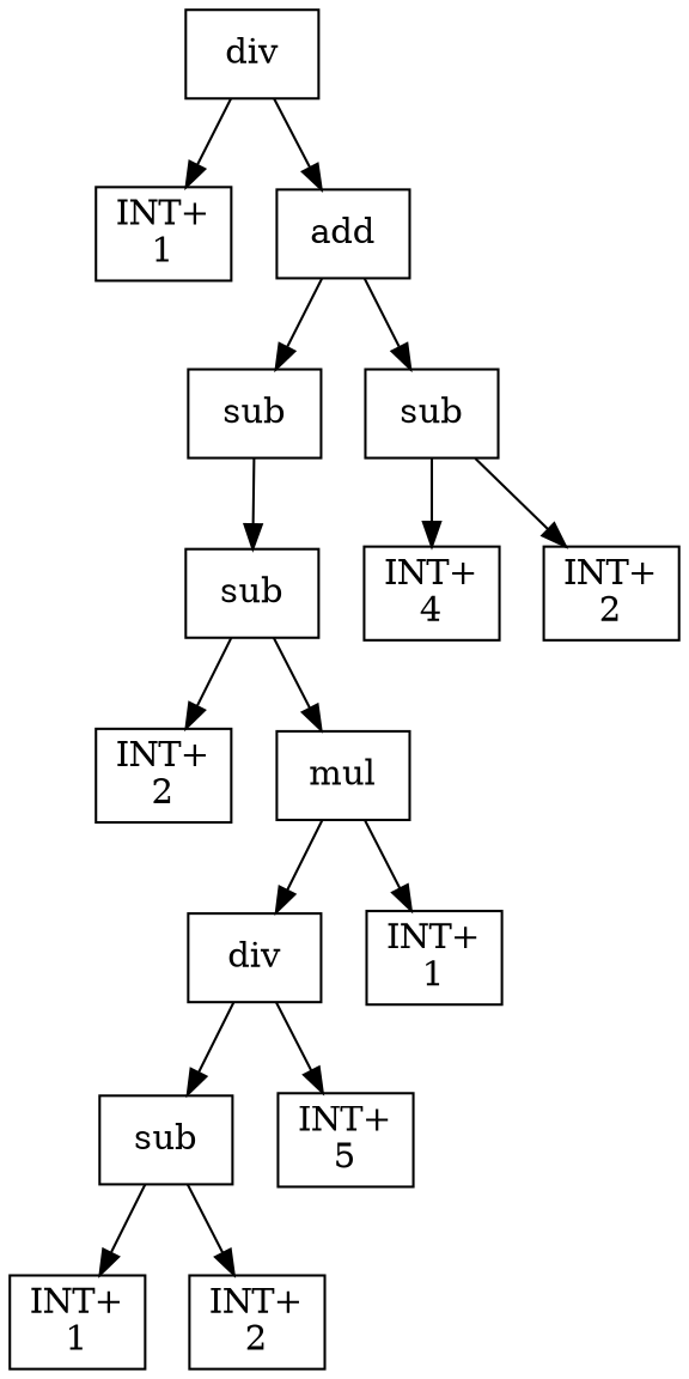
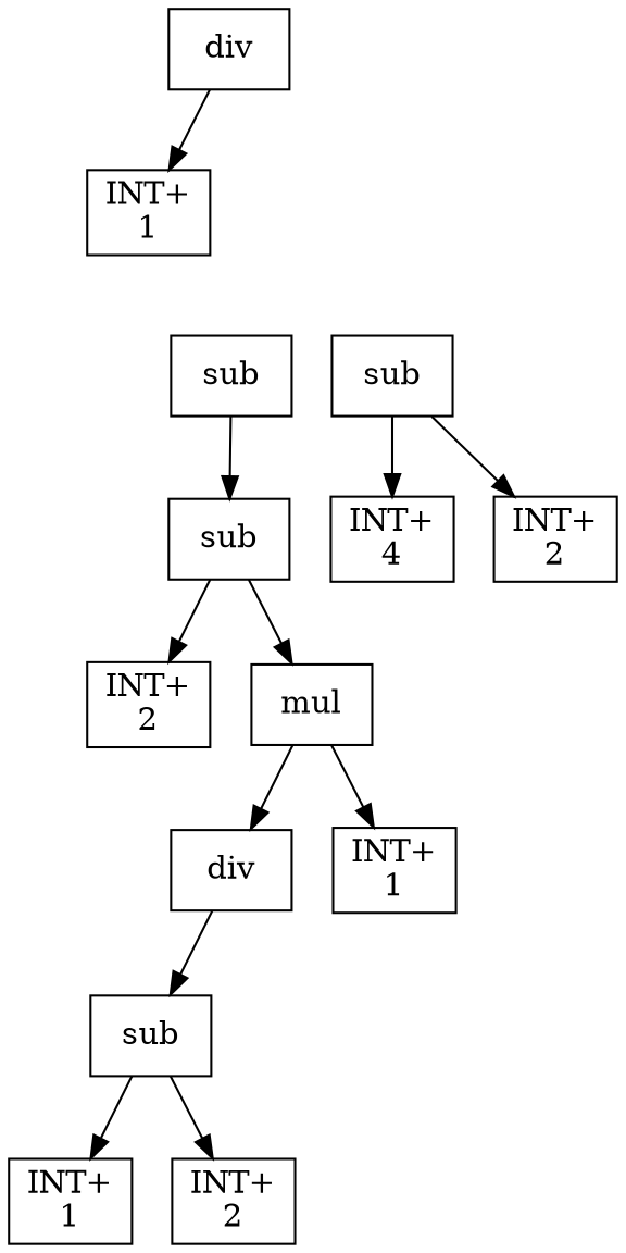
  digraph {
    node [shape=box]
    n1 [label=div]
    n2 [label="INT+\n1"]
-   n3 [label=add]
    n4 [label=sub]
    n5 [label=sub]
    n6 [label=sub]
    n7 [label="INT+\n4"]
    n8 [label="INT+\n2"]
    n9 [label="INT+\n2"]
    n10 [label=mul]
    n11 [label=div]
    n12 [label="INT+\n1"]
    n13 [label=sub]
-   n14 [label="INT+\n5"]
    n15 [label="INT+\n1"]
    n16 [label="INT+\n2"]
    n1 -> n2
-   n1 -> n3
-   n3 -> n4
-   n3 -> n5
    n4 -> n6
    n5 -> n7
    n5 -> n8
    n6 -> n9
    n6 -> n10
    n10 -> n11
    n10 -> n12
    n11 -> n13
-   n11 -> n14
    n13 -> n15
    n13 -> n16
  }
